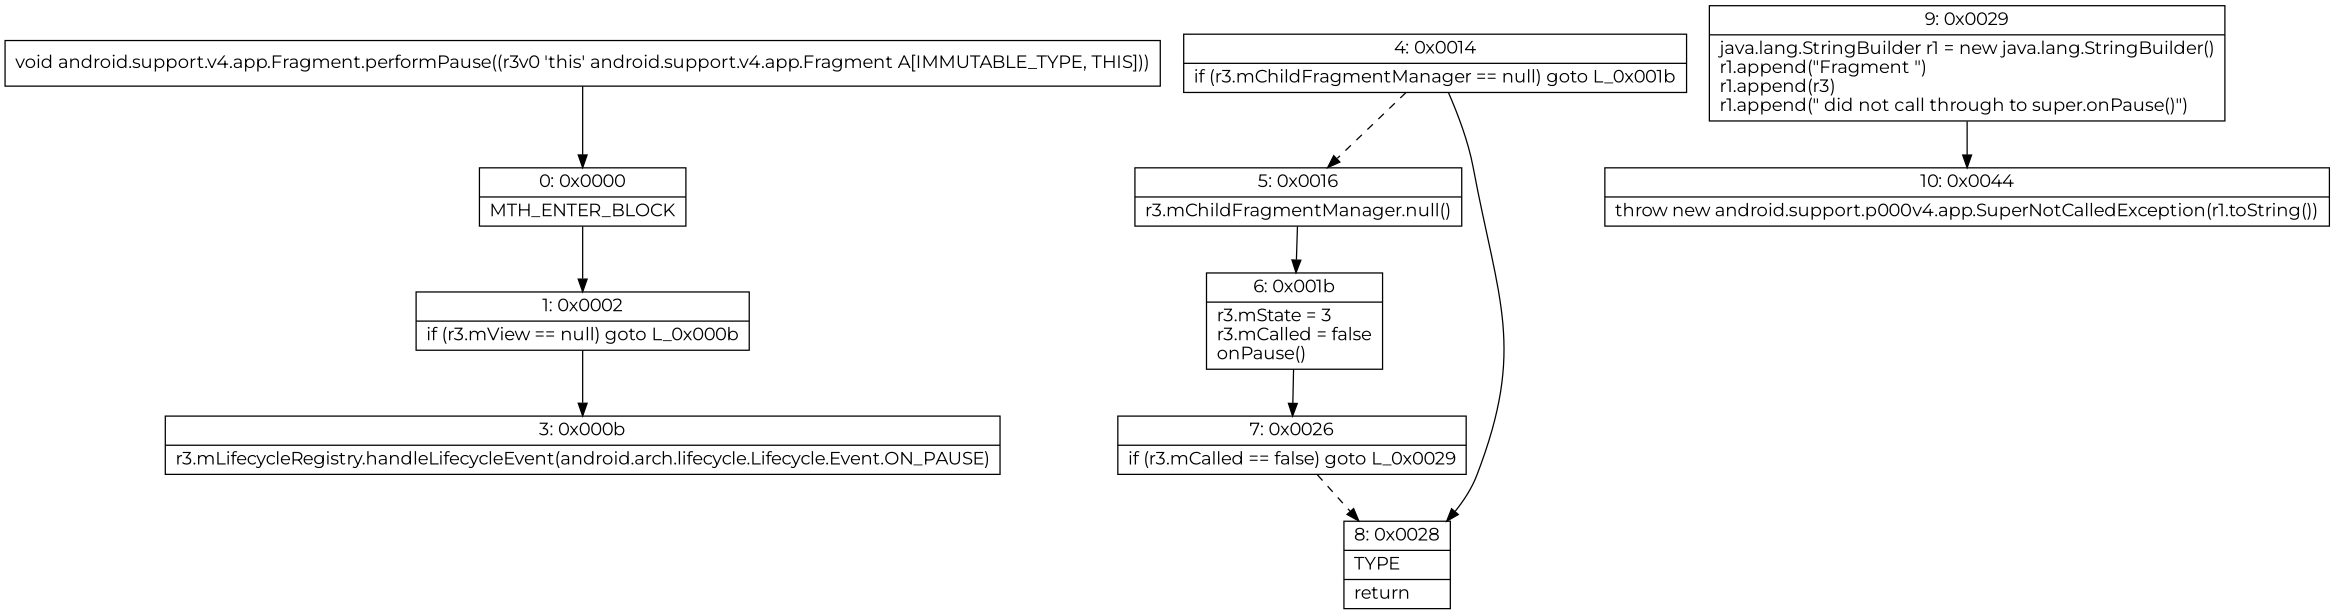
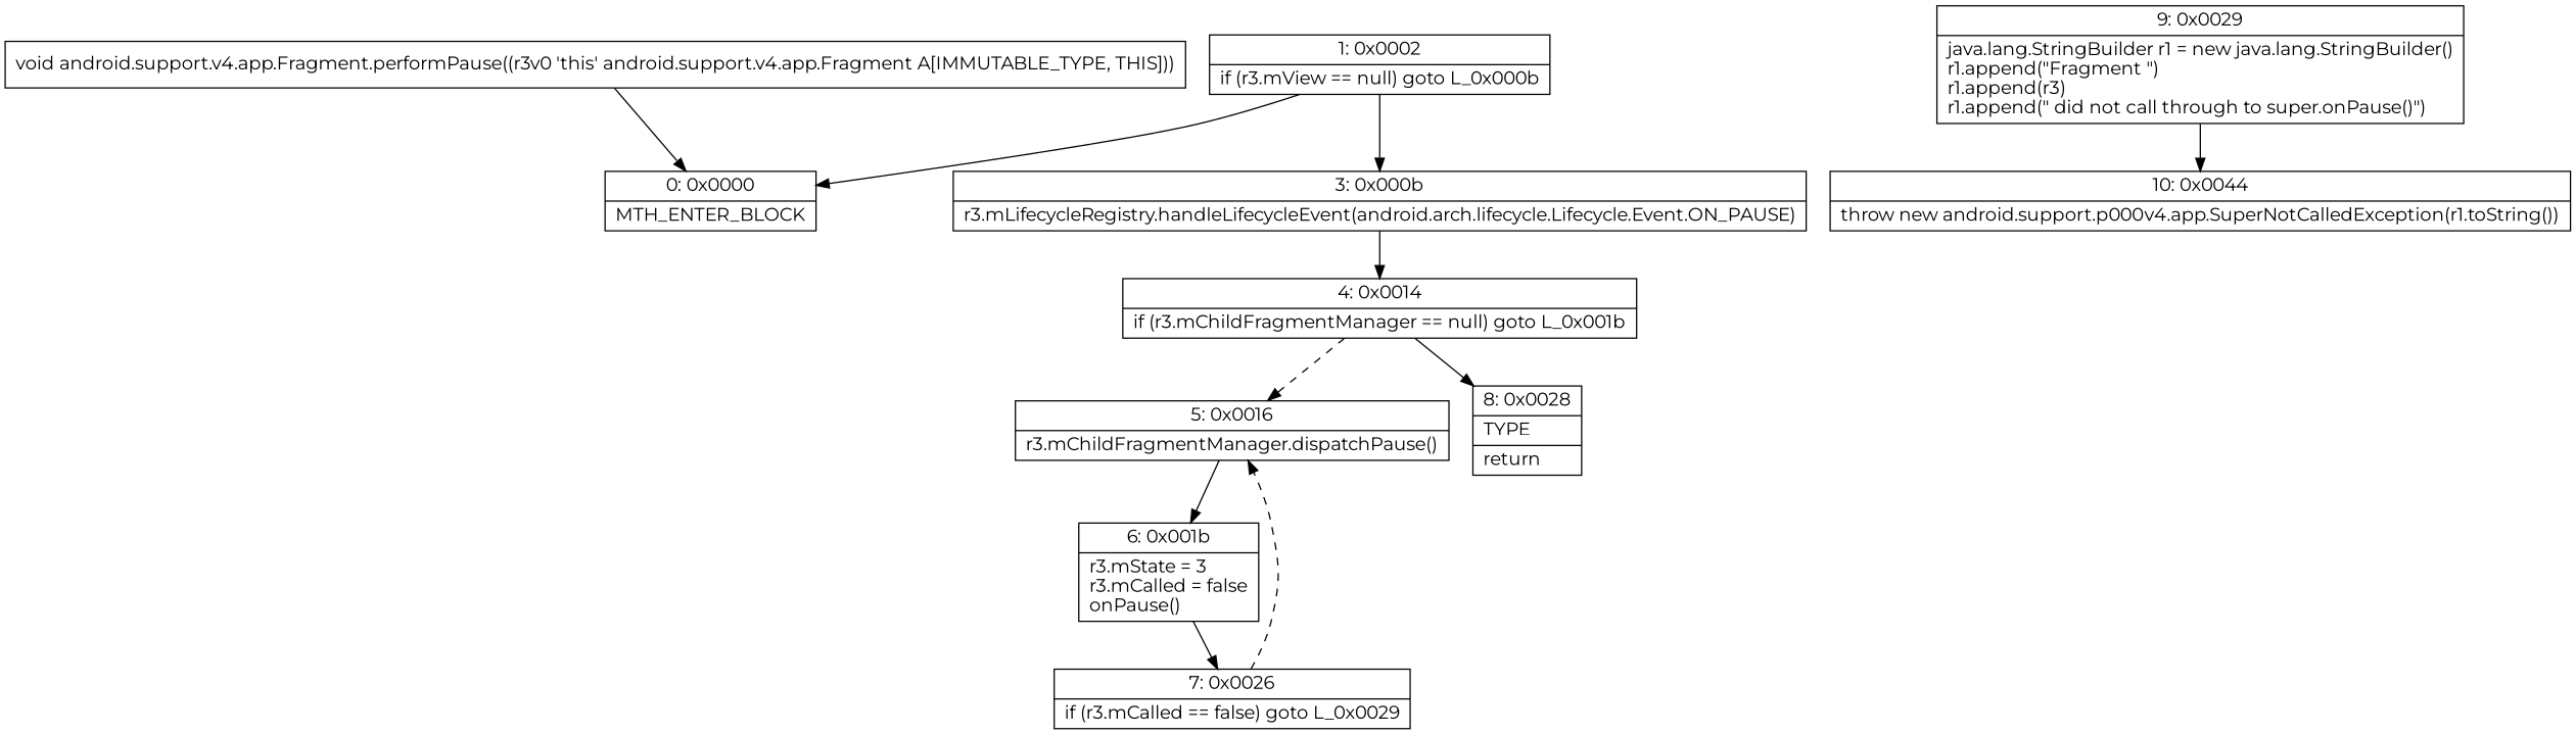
  digraph {
    fontname=Montserrat
    node [fontname=Montserrat shape=record]
    edge [fontname=Montserrat]
    n1 [label="{0\:\ 0x0000|MTH_ENTER_BLOCK\l}"]
    n2 [label="{1\:\ 0x0002|if (r3.mView == null) goto L_0x000b\l}"]
    n3 [label="{3\:\ 0x000b|r3.mLifecycleRegistry.handleLifecycleEvent(android.arch.lifecycle.Lifecycle.Event.ON_PAUSE)\l}"]
    n4 [label="{4\:\ 0x0014|if (r3.mChildFragmentManager == null) goto L_0x001b\l}"]
-   n5 [label="{5\:\ 0x0016|r3.mChildFragmentManager.null()\l}"]
+   n5 [label="{5\:\ 0x0016|r3.mChildFragmentManager.dispatchPause()\l}"]
    n6 [label="{8\:\ 0x0028|TYPE\l|return\l}"]
    n7 [label="{6\:\ 0x001b|r3.mState = 3\lr3.mCalled = false\lonPause()\l}"]
    n8 [label="{7\:\ 0x0026|if (r3.mCalled == false) goto L_0x0029\l}"]
    n9 [label="{9\:\ 0x0029|java.lang.StringBuilder r1 = new java.lang.StringBuilder()\lr1.append(\"Fragment \")\lr1.append(r3)\lr1.append(\" did not call through to super.onPause()\")\l}"]
    n10 [label="{10\:\ 0x0044|throw new android.support.p000v4.app.SuperNotCalledException(r1.toString())\l}"]
    n11 [label="{void android.support.v4.app.Fragment.performPause((r3v0 'this' android.support.v4.app.Fragment A[IMMUTABLE_TYPE, THIS])) }"]
-   n1 -> n2
+   n2 -> n1
    n2 -> n3
+   n3 -> n4
    n4 -> n5 [style=dashed]
    n4 -> n6
    n5 -> n7
    n7 -> n8
-   n8 -> n6 [style=dashed]
+   n8 -> n5 [style=dashed]
    n9 -> n10
    n11 -> n1
  }
